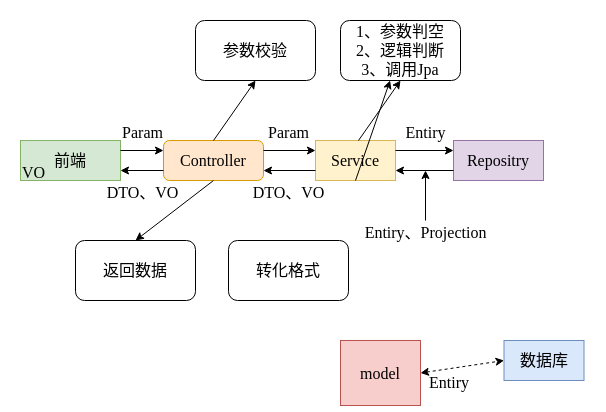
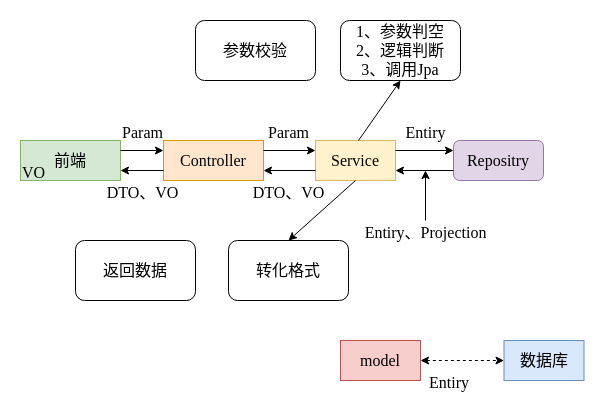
  <mxCell id="0" />
  <mxCell id="1" parent="0" />
  <mxCell id="2" value="&lt;font face=&quot;kaiti&quot; style=&quot;font-size: 16px&quot;&gt;数据库&lt;/font&gt;" style="rounded=0;whiteSpace=wrap;html=1;fillColor=#dae8fc;strokeColor=#6c8ebf;" vertex="1" parent="1"><mxGeometry x="503.5" y="340" width="80" height="40" as="geometry" /></mxCell>
  <mxCell id="3" value="&lt;font face=&quot;JetBrains Mono&quot; style=&quot;font-size: 16px&quot;&gt;Service&lt;/font&gt;" style="rounded=0;whiteSpace=wrap;html=1;fillColor=#fff2cc;strokeColor=#d6b656;" vertex="1" parent="1"><mxGeometry x="315" y="140" width="80" height="40" as="geometry" /></mxCell>
- <mxCell id="4" value="&lt;font face=&quot;JetBrains Mono&quot; style=&quot;font-size: 16px&quot;&gt;Controller&lt;/font&gt;" style="whiteSpace=wrap;html=1;fillColor=#ffe6cc;strokeColor=#d79b00;rounded=1;" vertex="1" parent="1"><mxGeometry x="163" y="140" width="100" height="40" as="geometry" /></mxCell>
- <mxCell id="5" value="&lt;font face=&quot;JetBrains Mono&quot; style=&quot;font-size: 16px&quot;&gt;Repositry&lt;/font&gt;" style="rounded=0;whiteSpace=wrap;html=1;fillColor=#e1d5e7;strokeColor=#9673a6;" vertex="1" parent="1"><mxGeometry x="453" y="140" width="90" height="40" as="geometry" /></mxCell>
+ <mxCell id="4" value="&lt;font face=&quot;JetBrains Mono&quot; style=&quot;font-size: 16px&quot;&gt;Controller&lt;/font&gt;" style="rounded=0;whiteSpace=wrap;html=1;fillColor=#ffe6cc;strokeColor=#d79b00;" vertex="1" parent="1"><mxGeometry x="163" y="140" width="100" height="40" as="geometry" /></mxCell>
+ <mxCell id="5" value="&lt;font face=&quot;JetBrains Mono&quot; style=&quot;font-size: 16px&quot;&gt;Repositry&lt;/font&gt;" style="whiteSpace=wrap;html=1;fillColor=#e1d5e7;strokeColor=#9673a6;rounded=1;" vertex="1" parent="1"><mxGeometry x="453" y="140" width="90" height="40" as="geometry" /></mxCell>
  <mxCell id="6" value="&lt;font style=&quot;font-size: 16px&quot; face=&quot;kaiti&quot;&gt;前端&lt;/font&gt;" style="rounded=0;whiteSpace=wrap;html=1;fillColor=#d5e8d4;strokeColor=#82b366;" vertex="1" parent="1"><mxGeometry x="20" y="140" width="100" height="40" as="geometry" /></mxCell>
  <mxCell id="7" value="" style="endArrow=classic;html=1;exitX=1;exitY=0.25;exitDx=0;exitDy=0;entryX=0;entryY=0.25;entryDx=0;entryDy=0;" edge="1" parent="1" source="6" target="4"><mxGeometry width="50" height="50" relative="1" as="geometry"><mxPoint x="150" y="270" as="sourcePoint" /><mxPoint x="200" y="220" as="targetPoint" /></mxGeometry></mxCell>
  <mxCell id="8" value="" style="endArrow=classic;html=1;exitX=1;exitY=0.25;exitDx=0;exitDy=0;entryX=0;entryY=0.25;entryDx=0;entryDy=0;" edge="1" parent="1" source="4" target="3"><mxGeometry width="50" height="50" relative="1" as="geometry"><mxPoint x="280" y="230" as="sourcePoint" /><mxPoint x="330" y="180" as="targetPoint" /></mxGeometry></mxCell>
  <mxCell id="9" value="" style="endArrow=classic;html=1;exitX=1;exitY=0.25;exitDx=0;exitDy=0;entryX=0;entryY=0.25;entryDx=0;entryDy=0;" edge="1" parent="1" source="3" target="5"><mxGeometry width="50" height="50" relative="1" as="geometry"><mxPoint x="430" y="230" as="sourcePoint" /><mxPoint x="480" y="180" as="targetPoint" /></mxGeometry></mxCell>
  <mxCell id="10" value="" style="endArrow=classic;html=1;exitX=0;exitY=0.75;exitDx=0;exitDy=0;entryX=1;entryY=0.75;entryDx=0;entryDy=0;" edge="1" parent="1" source="4" target="6"><mxGeometry width="50" height="50" relative="1" as="geometry"><mxPoint x="180" y="280" as="sourcePoint" /><mxPoint x="230" y="230" as="targetPoint" /></mxGeometry></mxCell>
  <mxCell id="11" value="" style="endArrow=classic;html=1;entryX=1;entryY=0.75;entryDx=0;entryDy=0;exitX=0;exitY=0.75;exitDx=0;exitDy=0;" edge="1" parent="1" source="3" target="4"><mxGeometry width="50" height="50" relative="1" as="geometry"><mxPoint x="260" y="260" as="sourcePoint" /><mxPoint x="310" y="210" as="targetPoint" /></mxGeometry></mxCell>
  <mxCell id="12" value="" style="endArrow=classic;html=1;entryX=1;entryY=0.75;entryDx=0;entryDy=0;exitX=0;exitY=0.75;exitDx=0;exitDy=0;" edge="1" parent="1" source="5" target="3"><mxGeometry width="50" height="50" relative="1" as="geometry"><mxPoint x="370" y="260" as="sourcePoint" /><mxPoint x="420" y="210" as="targetPoint" /></mxGeometry></mxCell>
  <mxCell id="13" value="&lt;font face=&quot;JetBrains Mono&quot; style=&quot;font-size: 16px&quot;&gt;VO&lt;/font&gt;" style="text;html=1;resizable=0;points=[];autosize=1;align=left;verticalAlign=top;spacingTop=-4;" vertex="1" parent="1"><mxGeometry x="20" y="160" width="30" height="20" as="geometry" /></mxCell>
  <mxCell id="14" value="&lt;font face=&quot;JetBrains Mono&quot; style=&quot;font-size: 16px&quot;&gt;Param&lt;/font&gt;" style="text;html=1;resizable=0;points=[];autosize=1;align=center;verticalAlign=top;spacingTop=-4;" vertex="1" parent="1"><mxGeometry x="111.5" y="120" width="60" height="20" as="geometry" /></mxCell>
  <mxCell id="15" value="&lt;font face=&quot;JetBrains Mono&quot; style=&quot;font-size: 16px&quot;&gt;Entiry&lt;/font&gt;" style="text;html=1;resizable=0;points=[];autosize=1;align=left;verticalAlign=top;spacingTop=-4;" vertex="1" parent="1"><mxGeometry x="426.5" y="370" width="70" height="20" as="geometry" /></mxCell>
  <mxCell id="16" style="edgeStyle=orthogonalEdgeStyle;rounded=0;orthogonalLoop=1;jettySize=auto;html=1;" edge="1" parent="1" source="17"><mxGeometry relative="1" as="geometry"><mxPoint x="425" y="170" as="targetPoint" /></mxGeometry></mxCell>
  <mxCell id="17" value="&lt;font face=&quot;JetBrains Mono&quot; style=&quot;font-size: 16px&quot;&gt;Entiry、Projection&lt;br&gt;&lt;br&gt;&lt;/font&gt;" style="text;html=1;resizable=0;points=[];autosize=1;align=center;verticalAlign=top;spacingTop=-4;" vertex="1" parent="1"><mxGeometry x="330" y="220" width="190" height="30" as="geometry" /></mxCell>
  <mxCell id="18" value="&lt;font face=&quot;JetBrains Mono&quot; style=&quot;font-size: 16px&quot;&gt;DTO、VO&lt;/font&gt;" style="text;html=1;resizable=0;points=[];autosize=1;align=center;verticalAlign=top;spacingTop=-4;" vertex="1" parent="1"><mxGeometry x="248" y="180" width="80" height="20" as="geometry" /></mxCell>
- <mxCell id="19" value="&lt;font style=&quot;font-size: 16px&quot; face=&quot;JetBrains Mono&quot;&gt;model&lt;/font&gt;" style="rounded=0;whiteSpace=wrap;html=1;fillColor=#f8cecc;strokeColor=#b85450;" vertex="1" parent="1"><mxGeometry x="340" y="340" width="80" height="65" as="geometry" /></mxCell>
+ <mxCell id="19" value="&lt;font style=&quot;font-size: 16px&quot; face=&quot;JetBrains Mono&quot;&gt;model&lt;/font&gt;" style="rounded=0;whiteSpace=wrap;html=1;fillColor=#f8cecc;strokeColor=#b85450;" vertex="1" parent="1"><mxGeometry x="340" y="340" width="80" height="40" as="geometry" /></mxCell>
  <mxCell id="20" value="" style="endArrow=classic;startArrow=classic;html=1;exitX=1;exitY=0.5;exitDx=0;exitDy=0;entryX=0;entryY=0.5;entryDx=0;entryDy=0;dashed=1;" edge="1" parent="1" source="19" target="2"><mxGeometry width="50" height="50" relative="1" as="geometry"><mxPoint x="530" y="520" as="sourcePoint" /><mxPoint x="580" y="470" as="targetPoint" /></mxGeometry></mxCell>
  <mxCell id="21" value="&lt;font face=&quot;JetBrains Mono&quot; style=&quot;font-size: 16px&quot;&gt;DTO、VO&lt;/font&gt;" style="text;html=1;resizable=0;points=[];autosize=1;align=center;verticalAlign=top;spacingTop=-4;" vertex="1" parent="1"><mxGeometry x="101.5" y="180" width="80" height="20" as="geometry" /></mxCell>
  <mxCell id="22" value="&lt;span style=&quot;font-family: &amp;#34;jetbrains mono&amp;#34; ; font-size: 16px&quot;&gt;Param&lt;/span&gt;" style="text;html=1;resizable=0;points=[];autosize=1;align=center;verticalAlign=top;spacingTop=-4;" vertex="1" parent="1"><mxGeometry x="258" y="120" width="60" height="20" as="geometry" /></mxCell>
  <mxCell id="23" value="&lt;font face=&quot;JetBrains Mono&quot; style=&quot;font-size: 16px&quot;&gt;Entiry&lt;/font&gt;" style="text;html=1;resizable=0;points=[];autosize=1;align=center;verticalAlign=top;spacingTop=-4;" vertex="1" parent="1"><mxGeometry x="390" y="120" width="70" height="20" as="geometry" /></mxCell>
  <mxCell id="24" value="&lt;font face=&quot;kaiti&quot; style=&quot;font-size: 16px&quot;&gt;参数校验&lt;br&gt;&lt;/font&gt;" style="rounded=1;whiteSpace=wrap;html=1;" vertex="1" parent="1"><mxGeometry x="195" y="20" width="120" height="60" as="geometry" /></mxCell>
- <mxCell id="25" value="" style="endArrow=classic;html=1;exitX=0.5;exitY=0;exitDx=0;exitDy=0;entryX=0.5;entryY=1;entryDx=0;entryDy=0;" edge="1" parent="1" source="4" target="24"><mxGeometry width="50" height="50" relative="1" as="geometry"><mxPoint x="410" y="60" as="sourcePoint" /><mxPoint x="460" y="10" as="targetPoint" /></mxGeometry></mxCell>
  <mxCell id="26" value="&lt;font face=&quot;kaiti&quot; style=&quot;font-size: 16px&quot;&gt;1、参数判空&lt;br&gt;2、逻辑判断&lt;br&gt;3、调用Jpa&lt;br&gt;&lt;/font&gt;" style="rounded=1;whiteSpace=wrap;html=1;" vertex="1" parent="1"><mxGeometry x="340" y="20" width="120" height="60" as="geometry" /></mxCell>
  <mxCell id="27" value="" style="endArrow=classic;html=1;exitX=0.5;exitY=0;exitDx=0;exitDy=0;entryX=0.5;entryY=1;entryDx=0;entryDy=0;" edge="1" parent="1"><mxGeometry width="50" height="50" relative="1" as="geometry"><mxPoint x="358" y="140" as="sourcePoint" /><mxPoint x="400" y="80" as="targetPoint" /></mxGeometry></mxCell>
  <mxCell id="28" value="&lt;font face=&quot;kaiti&quot; style=&quot;font-size: 16px&quot;&gt;转化格式&lt;br&gt;&lt;/font&gt;" style="rounded=1;whiteSpace=wrap;html=1;" vertex="1" parent="1"><mxGeometry x="228" y="240" width="120" height="60" as="geometry" /></mxCell>
- <mxCell id="29" value="" style="endArrow=classic;html=1;exitX=0.5;exitY=1;exitDx=0;exitDy=0;" edge="1" parent="1" source="3" target="26"><mxGeometry width="50" height="50" relative="1" as="geometry"><mxPoint x="140" y="390" as="sourcePoint" /><mxPoint x="190" y="340" as="targetPoint" /></mxGeometry></mxCell>
+ <mxCell id="29" value="" style="endArrow=classic;html=1;entryX=0.5;entryY=0;entryDx=0;entryDy=0;exitX=0.5;exitY=1;exitDx=0;exitDy=0;" edge="1" parent="1" source="3" target="28"><mxGeometry width="50" height="50" relative="1" as="geometry"><mxPoint x="140" y="390" as="sourcePoint" /><mxPoint x="190" y="340" as="targetPoint" /></mxGeometry></mxCell>
  <mxCell id="30" value="&lt;font face=&quot;kaiti&quot; style=&quot;font-size: 16px&quot;&gt;返回数据&lt;br&gt;&lt;/font&gt;" style="rounded=1;whiteSpace=wrap;html=1;" vertex="1" parent="1"><mxGeometry x="75" y="240" width="120" height="60" as="geometry" /></mxCell>
- <mxCell id="31" value="" style="endArrow=classic;html=1;entryX=0.5;entryY=0;entryDx=0;entryDy=0;exitX=0.5;exitY=1;exitDx=0;exitDy=0;" edge="1" parent="1" source="4" target="30"><mxGeometry width="50" height="50" relative="1" as="geometry"><mxPoint x="170" y="420" as="sourcePoint" /><mxPoint x="220" y="370" as="targetPoint" /></mxGeometry></mxCell>
